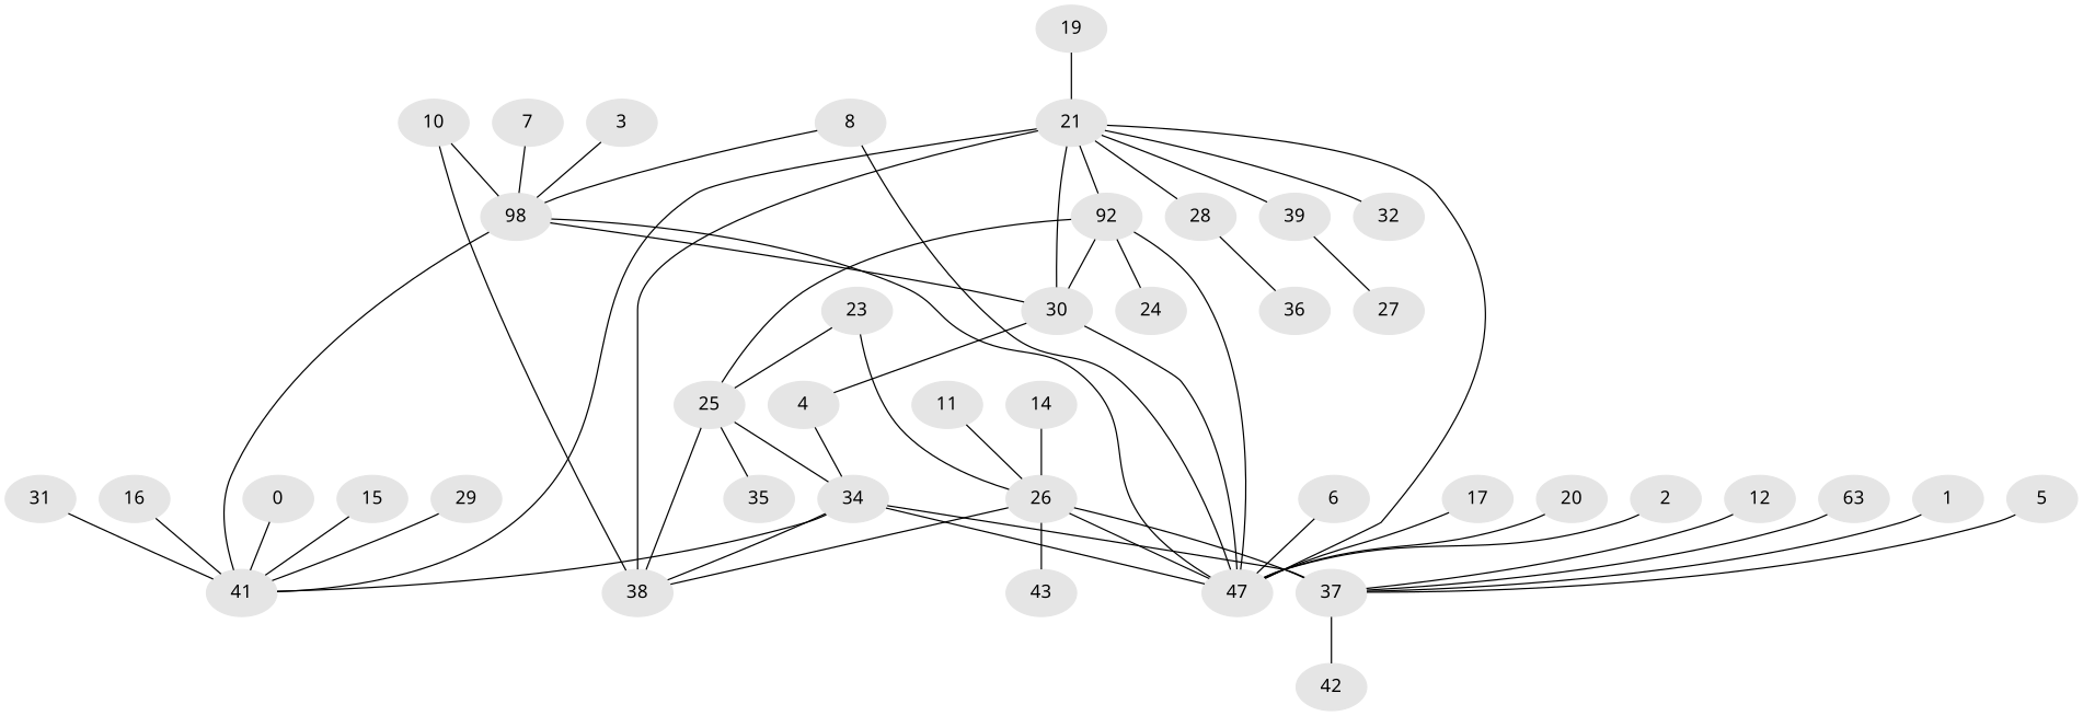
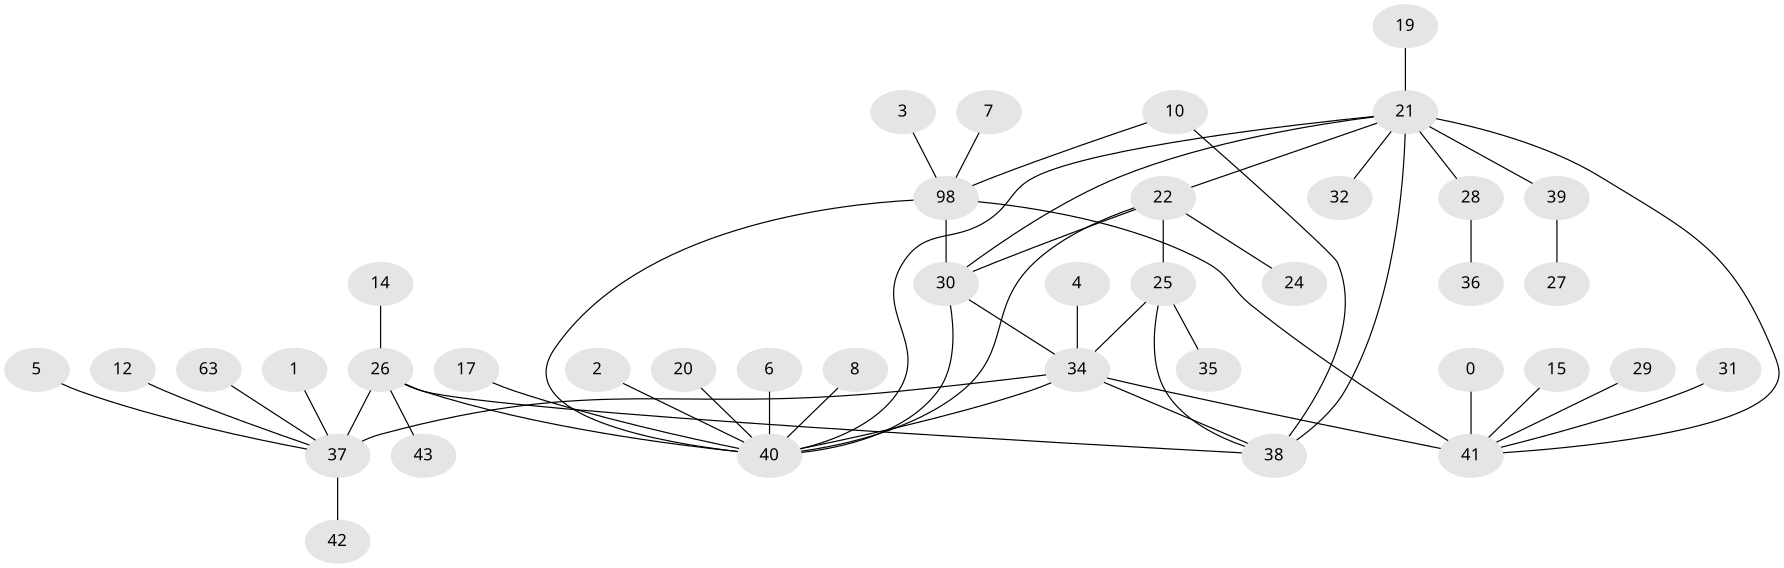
  graph {
    fontname="Noto Sans"
    node [color=gray90 fontname="Noto Sans" style=filled]
    edge [fontname="Noto Sans" weight=1.0]
    1
    37
    42
    2
-   40 [label=47]
+   40
    n6 [label=98]
    3
    41
    30
    4
    34
    38
    5
    6
    7
    8
    n17 [label=0]
    10
-   11
    26
    43
    12
    14
    15
-   16
    17
    19
    21
-   22 [label=92]
+   22
    28
    32
    39
    20
    24
    25
    36
    27
-   23
    35
    29
    31
    n42 [label=63]
    1 -- 37
    37 -- 42
    2 -- 40
    n6 -- 40
    n6 -- 41 [weight=3.0]
    n6 -- 30
    3 -- n6
    30 -- 40
-   30 -- 4
+   30 -- 34
    4 -- 34
    34 -- 37 [weight=2.0]
    34 -- 40
    34 -- 41
    34 -- 38
    5 -- 37
    6 -- 40
    7 -- n6
    8 -- 40
-   8 -- n6
    n17 -- 41
    10 -- n6
    10 -- 38
-   11 -- 26
    26 -- 37 [weight=3.0]
    26 -- 40
    26 -- 38
    26 -- 43
    12 -- 37
    14 -- 26
    15 -- 41
-   16 -- 41
    17 -- 40
    19 -- 21
    21 -- 40
    21 -- 41
    21 -- 30
    21 -- 38 [weight=3.0]
    21 -- 22
    21 -- 28
    21 -- 32
    21 -- 39
    22 -- 40
    22 -- 30
    22 -- 24
    22 -- 25
    28 -- 36
    39 -- 27
    20 -- 40
    25 -- 34 [weight=3.0]
    25 -- 38
    25 -- 35
-   23 -- 26
-   23 -- 25
    29 -- 41
    31 -- 41
    n42 -- 37
  }
